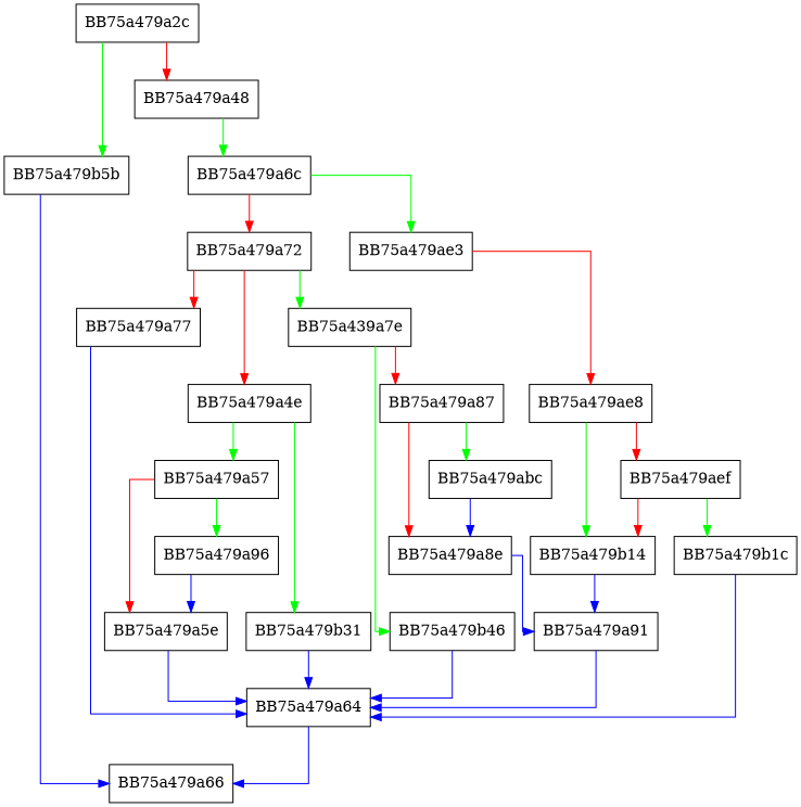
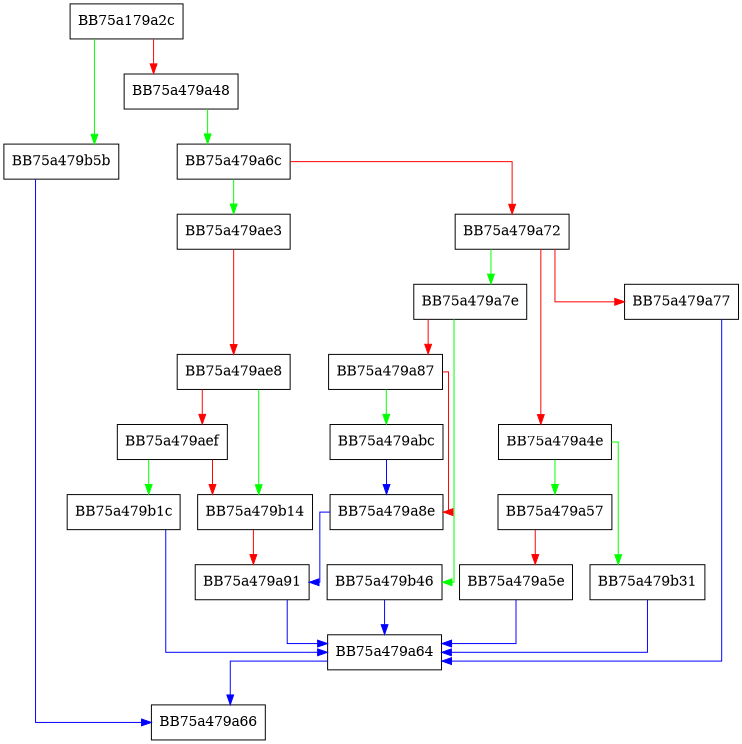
  digraph {
    splines=ortho
    node [shape=box]
    edge [color=blue]
-   BB75a479a2c
+   BB75a479a2c [label=BB75a179a2c]
    BB75a479b5b
    BB75a479a48
    BB75a479a66
    BB75a479a6c
    BB75a479ae3
    BB75a479a72
    BB75a479a4e
    BB75a479b31
    BB75a479a57
    BB75a479ae8
-   BB75a479a7e [label=BB75a439a7e]
+   BB75a479a7e
    BB75a479a77
    BB75a479a64
-   BB75a479a96
    BB75a479a5e
    BB75a479b1c
    BB75a479b14
    BB75a479aef
    BB75a479b46
    BB75a479a87
    BB75a479abc
    BB75a479a8e
    BB75a479a91
    BB75a479a2c -> BB75a479b5b [color=green]
    BB75a479a2c -> BB75a479a48 [color=red]
    BB75a479b5b -> BB75a479a66
    BB75a479a48 -> BB75a479a6c [color=green]
    BB75a479a6c -> BB75a479ae3 [color=green]
    BB75a479a6c -> BB75a479a72 [color=red]
    BB75a479ae3 -> BB75a479ae8 [color=red]
    BB75a479a72 -> BB75a479a4e [color=red]
    BB75a479a72 -> BB75a479a7e [color=green]
    BB75a479a72 -> BB75a479a77 [color=red]
    BB75a479a4e -> BB75a479b31 [color=green]
    BB75a479a4e -> BB75a479a57 [color=green]
    BB75a479b31 -> BB75a479a64
-   BB75a479a57 -> BB75a479a96 [color=green]
    BB75a479a57 -> BB75a479a5e [color=red]
    BB75a479ae8 -> BB75a479b14 [color=green]
    BB75a479ae8 -> BB75a479aef [color=red]
    BB75a479a7e -> BB75a479b46 [color=green]
    BB75a479a7e -> BB75a479a87 [color=red]
    BB75a479a77 -> BB75a479a64
    BB75a479a64 -> BB75a479a66
-   BB75a479a96 -> BB75a479a5e
    BB75a479a5e -> BB75a479a64
    BB75a479b1c -> BB75a479a64
-   BB75a479b14 -> BB75a479a91
+   BB75a479b14 -> BB75a479a91 [color=red]
    BB75a479aef -> BB75a479b1c [color=green]
    BB75a479aef -> BB75a479b14 [color=red]
    BB75a479b46 -> BB75a479a64
    BB75a479a87 -> BB75a479abc [color=green]
    BB75a479a87 -> BB75a479a8e [color=red]
    BB75a479abc -> BB75a479a8e
    BB75a479a8e -> BB75a479a91
    BB75a479a91 -> BB75a479a64
  }
